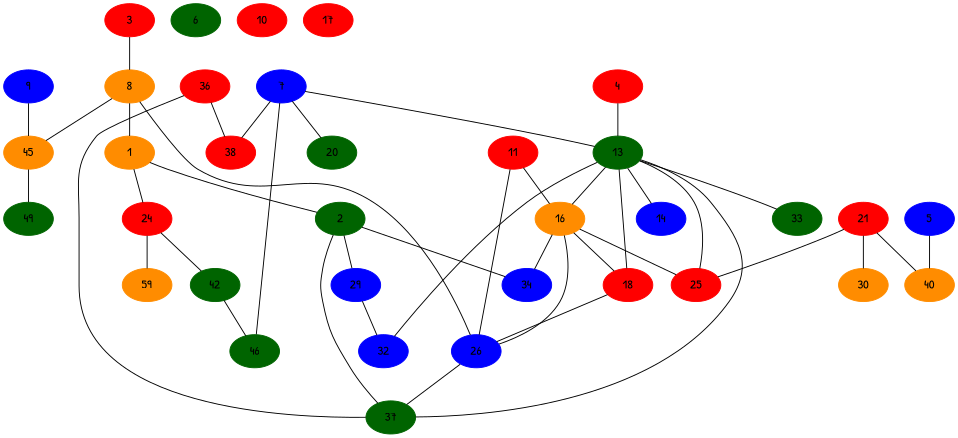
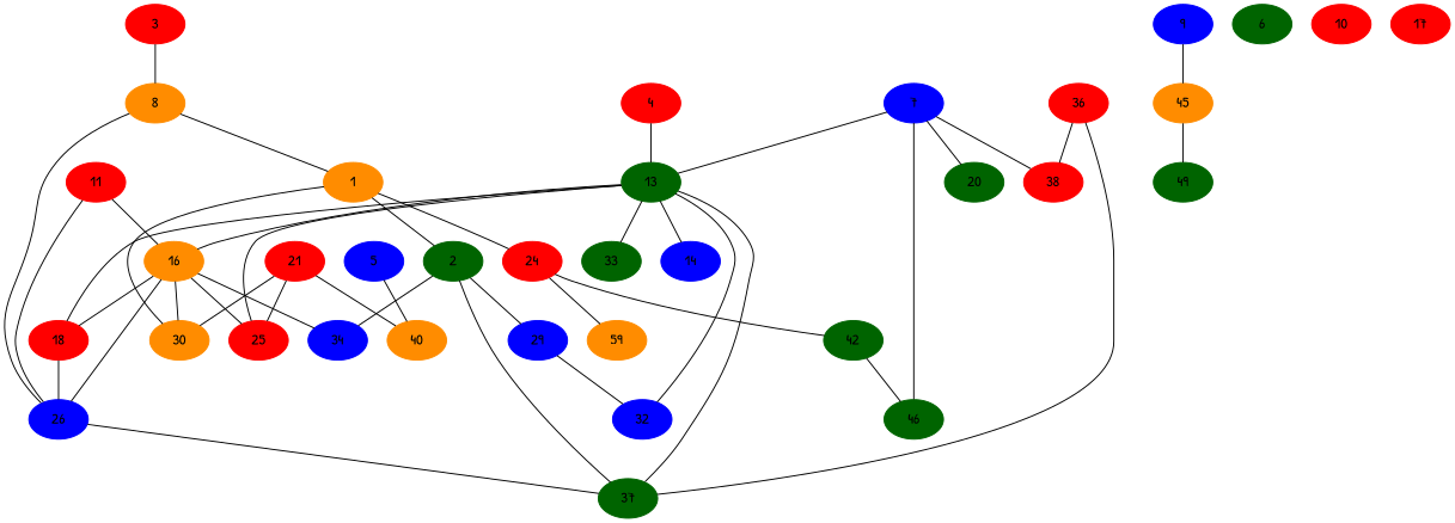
  graph {
    fontname="Patrick Hand"
    node [color=red fontname="Patrick Hand" style=filled]
    edge [fontname="Patrick Hand"]
    1 [color=darkorange super="+47"]
    2 [color=darkgreen super="+22"]
    24
    30 [color=darkorange super="+39"]
    29 [color=blue]
    34 [color=blue]
    37 [color=darkgreen super="+41"]
    42 [color=darkgreen super="+54"]
    n9 [color=darkorange label=59]
    32 [color=blue super="+43"]
    8 [color=darkorange super="+15"]
    26 [color=blue super="+28"]
    45 [color=darkorange super="+48"]
    3
    13 [color=darkgreen super="+35"]
    16 [color=darkorange super="+19"]
    14 [color=blue]
    18 [super="+23"]
    25
    33 [color=darkgreen super="+44"]
    4
    40 [color=darkorange super="+53"]
    5 [color=blue]
    6 [color=darkgreen super="+12"]
    7 [color=blue super="+31"]
    20 [color=darkgreen]
    38
    46 [color=darkgreen]
    49 [color=darkgreen]
    9 [color=blue]
    10
    11 [super="+27"]
    17
    21 [super="+52"]
    36 [super="+51"]
    1 -- 2
    1 -- 24
+   1 -- 30
    2 -- 29
    2 -- 34
    2 -- 37
    24 -- 42
    24 -- n9
    29 -- 32
    42 -- 46
    8 -- 1
    8 -- 26
-   8 -- 45
    26 -- 37
    45 -- 49
    3 -- 8
    13 -- 37
    13 -- 32
    13 -- 16
    13 -- 14
    13 -- 18
    13 -- 25
    13 -- 33
+   16 -- 30
    16 -- 34
    16 -- 26
    16 -- 18
    16 -- 25
    18 -- 26
    4 -- 13
    5 -- 40 [weight=2]
    7 -- 13
    7 -- 20
    7 -- 38
    7 -- 46 [weight=2]
    9 -- 45
    11 -- 26
    11 -- 16
    21 -- 30
    21 -- 25
    21 -- 40
    36 -- 37
    36 -- 38
  }
